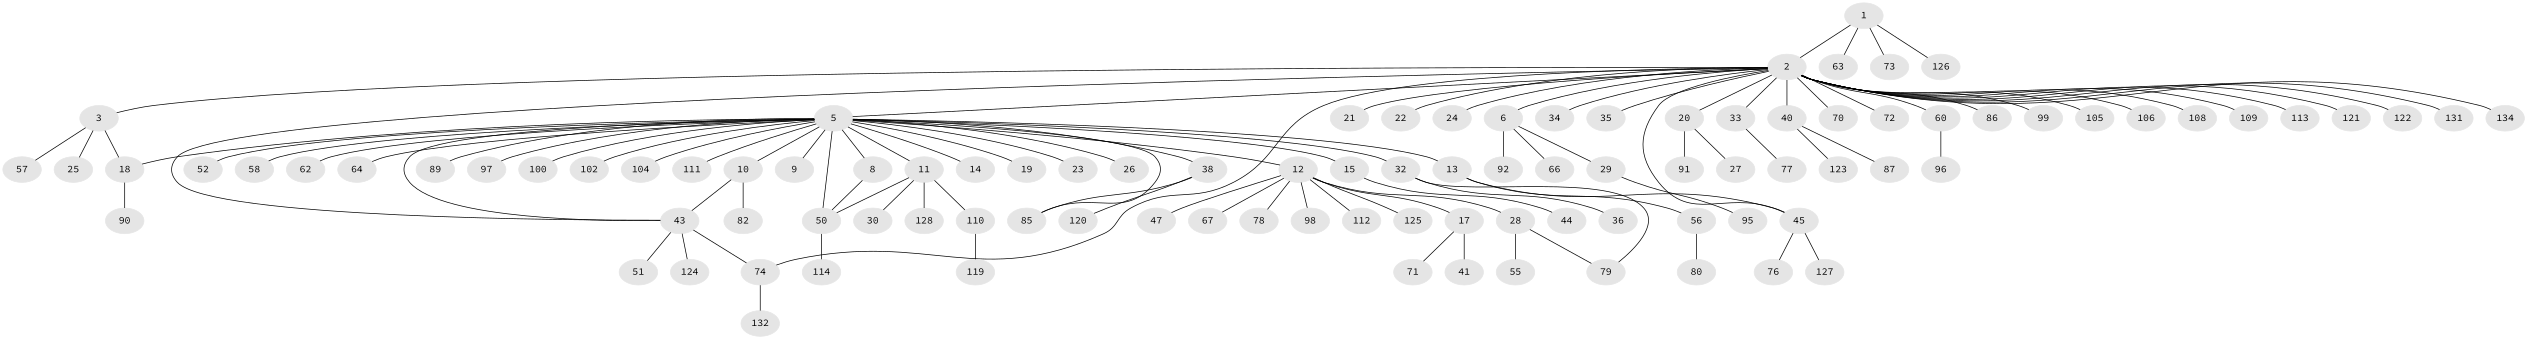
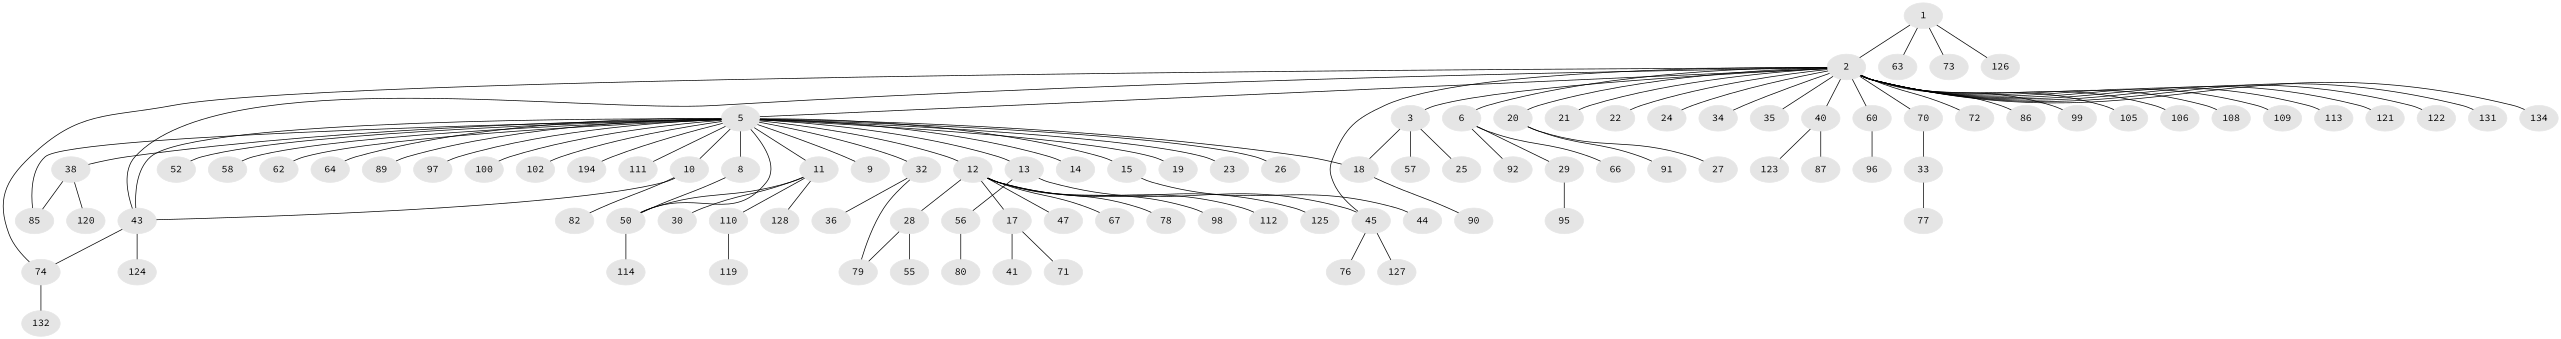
  graph {
    fontname="Source Code Pro"
    node [color=gray90 fontname="Source Code Pro" style=filled]
    edge [fontname="Source Code Pro"]
    1 [super="+54"]
    2 [super="+4"]
    63
    73
    126
    3 [super="+75"]
    5 [super="+7"]
    6 [super="+16"]
    20 [super="+118"]
    21 [super="+61"]
    22
    24
    33 [super="+65"]
    34
    35 [super="+48"]
    40 [super="+46"]
    43 [super="+49"]
    45 [super="+68"]
    60
    70
    72 [super="+93"]
    74
    86
    99
    105
    106
    108
    109
    113 [super="+130"]
    121
    122
    131
    134
    18 [super="+37"]
    25
    57
    8 [super="+53"]
    9
    10
    11 [super="+59"]
    12 [super="+69"]
    13 [super="+94"]
    14
    15
    19
    23
    26
    32 [super="+42"]
    38 [super="+39"]
    50 [super="+84"]
    52
    58 [super="+103"]
    62
    64
    85 [super="+133"]
    89
    97
    100
    102
-   104
+   104 [label=194]
    111
    29
    66
    92
    27
    91
    77
    87
    123
-   51
    124
    76
    127
    96 [super="+117"]
    132
    90
    82
    30
    110 [super="+116"]
    128
    17
    28
    47
    67 [super="+83"]
    78
    98
    112
    125
    56 [super="+107"]
    44 [super="+101"]
    79 [super="+115"]
    36 [super="+129"]
    120
    114
    95
    119
    41
    71 [super="+81"]
    55
    80
    1 -- 2
    1 -- 63
    1 -- 73
    1 -- 126
    2 -- 3
    2 -- 5 [weight=2]
    2 -- 6
    2 -- 20
    2 -- 21
    2 -- 22
    2 -- 24
-   2 -- 33
+   70 -- 33
    2 -- 34
    2 -- 35
    2 -- 40
    2 -- 43
    2 -- 45
    2 -- 60
    2 -- 70
    2 -- 72
    2 -- 74
    2 -- 86
    2 -- 99
    2 -- 105
    2 -- 106
    2 -- 108
    2 -- 109
    2 -- 113
    2 -- 121
    2 -- 122
    2 -- 131
    2 -- 134
    3 -- 18
    3 -- 25
    3 -- 57
    5 -- 43
    5 -- 18
    5 -- 8
    5 -- 9
    5 -- 10
    5 -- 11
    5 -- 12
    5 -- 13
    5 -- 14
    5 -- 15
    5 -- 19
    5 -- 23
    5 -- 26
    5 -- 32
    5 -- 38
    5 -- 50
    5 -- 52
    5 -- 58
    5 -- 62
    5 -- 64
    5 -- 85
    5 -- 89
    5 -- 97
    5 -- 100
    5 -- 102
    5 -- 104
    5 -- 111
    6 -- 29
    6 -- 66
    6 -- 92
    20 -- 27
    20 -- 91
    33 -- 77
    40 -- 87
    40 -- 123
    43 -- 74
-   43 -- 51
    43 -- 124
    45 -- 76
    45 -- 127
    60 -- 96
    74 -- 132
    18 -- 90
    8 -- 50
    10 -- 43
    10 -- 82
    11 -- 50
    11 -- 30
    11 -- 110
    11 -- 128
    12 -- 17
    12 -- 28
    12 -- 47
    12 -- 67
    12 -- 78
    12 -- 98
    12 -- 112
    12 -- 125
    13 -- 45
    13 -- 56
    15 -- 44
    32 -- 79
    32 -- 36
    38 -- 85
    38 -- 120
    50 -- 114
    29 -- 95
    110 -- 119
    17 -- 41
    17 -- 71
    28 -- 79
    28 -- 55
    56 -- 80
  }
